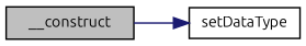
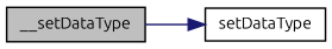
  digraph {
    rankdir=LR
    fontname=Ubuntu
    node [color=black fontname=Ubuntu fontsize=10 shape=record style=filled]
-   n1 [fillcolor=grey75 fontcolor=black height=0.2 label=__construct width=0.4]
+   n1 [fillcolor=grey75 fontcolor=black height=0.2 label=__setDataType width=0.4]
    n2 [fillcolor=white height=0.2 label=setDataType width=0.4]
    n1 -> n2 [color=midnightblue fontname=Ubuntu fontsize=10 labelfontname=Helvetica labelfontsize=10 style=solid]
  }
